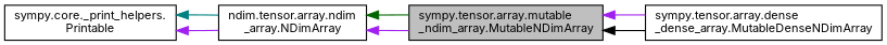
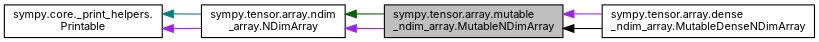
  digraph {
    fontname=Inter
    rankdir=LR
    node [color=black fillcolor=white fontname=Inter fontsize=10 shape=record style=filled]
    edge [color=purple dir=back fontname=Inter fontsize=10 labelfontname=Helvetica labelfontsize=10 style=solid]
    n1 [fillcolor=grey75 fontcolor=black height=0.2 label="sympy.tensor.array.mutable\l_ndim_array.MutableNDimArray" width=0.4]
-   n2 [height=0.2 label="sympy.tensor.array.dense\l_dense_array.MutableDenseNDimArray" width=0.4]
-   n3 [height=0.2 label="ndim.tensor.array.ndim\l_array.NDimArray" width=0.4]
+   n2 [height=0.2 label="sympy.tensor.array.dense\l_ndim_array.MutableDenseNDimArray" width=0.4]
+   n3 [height=0.2 label="sympy.tensor.array.ndim\l_array.NDimArray" width=0.4]
    n4 [height=0.2 label="sympy.core._print_helpers.\lPrintable" width=0.4]
    n1 -> n2 [color=black]
    n1 -> n2
    n3 -> n1
    n3 -> n1 [color=darkgreen]
    n4 -> n3
    n4 -> n3 [color=teal]
  }
